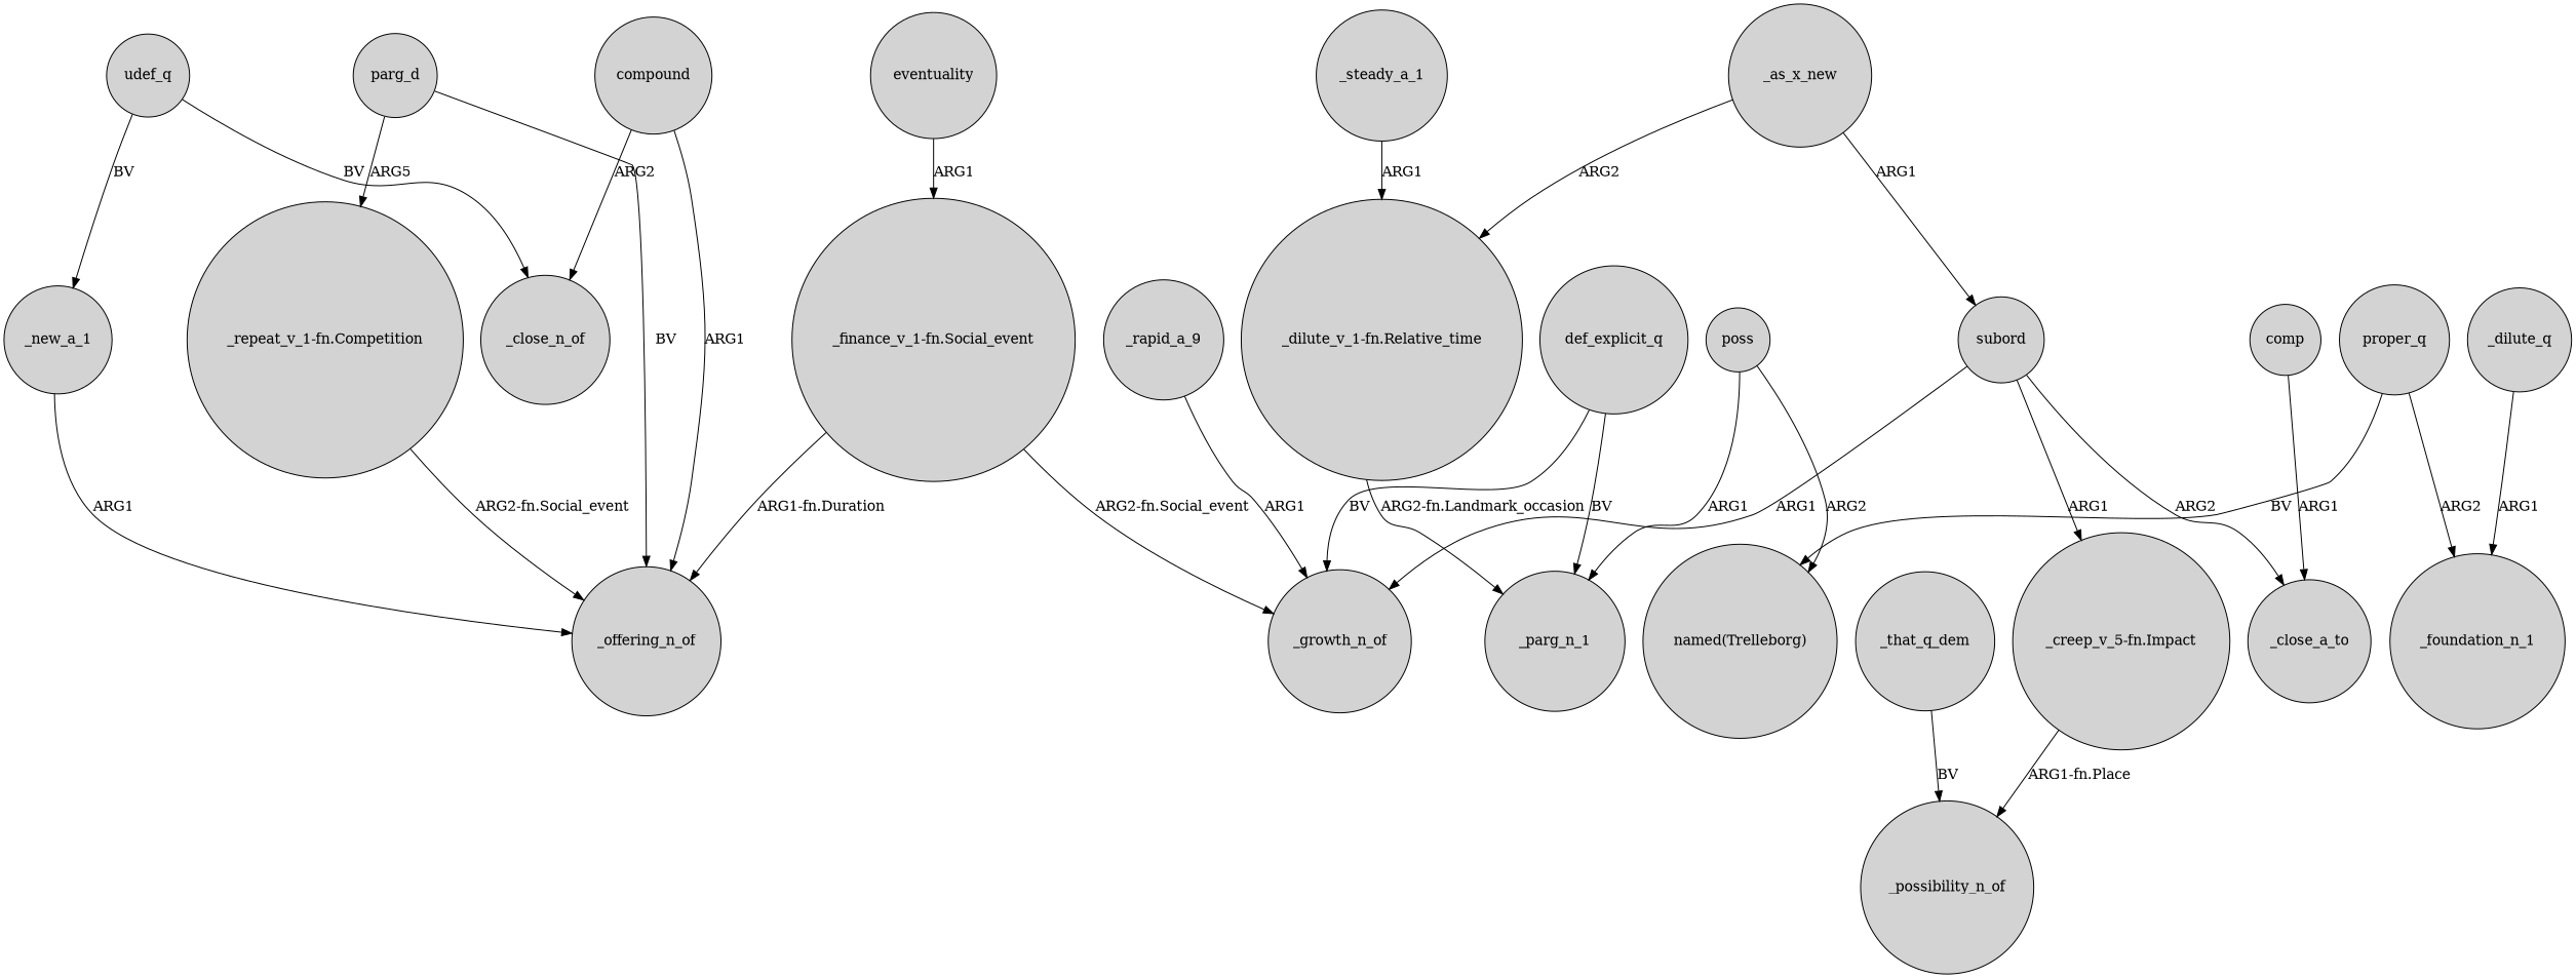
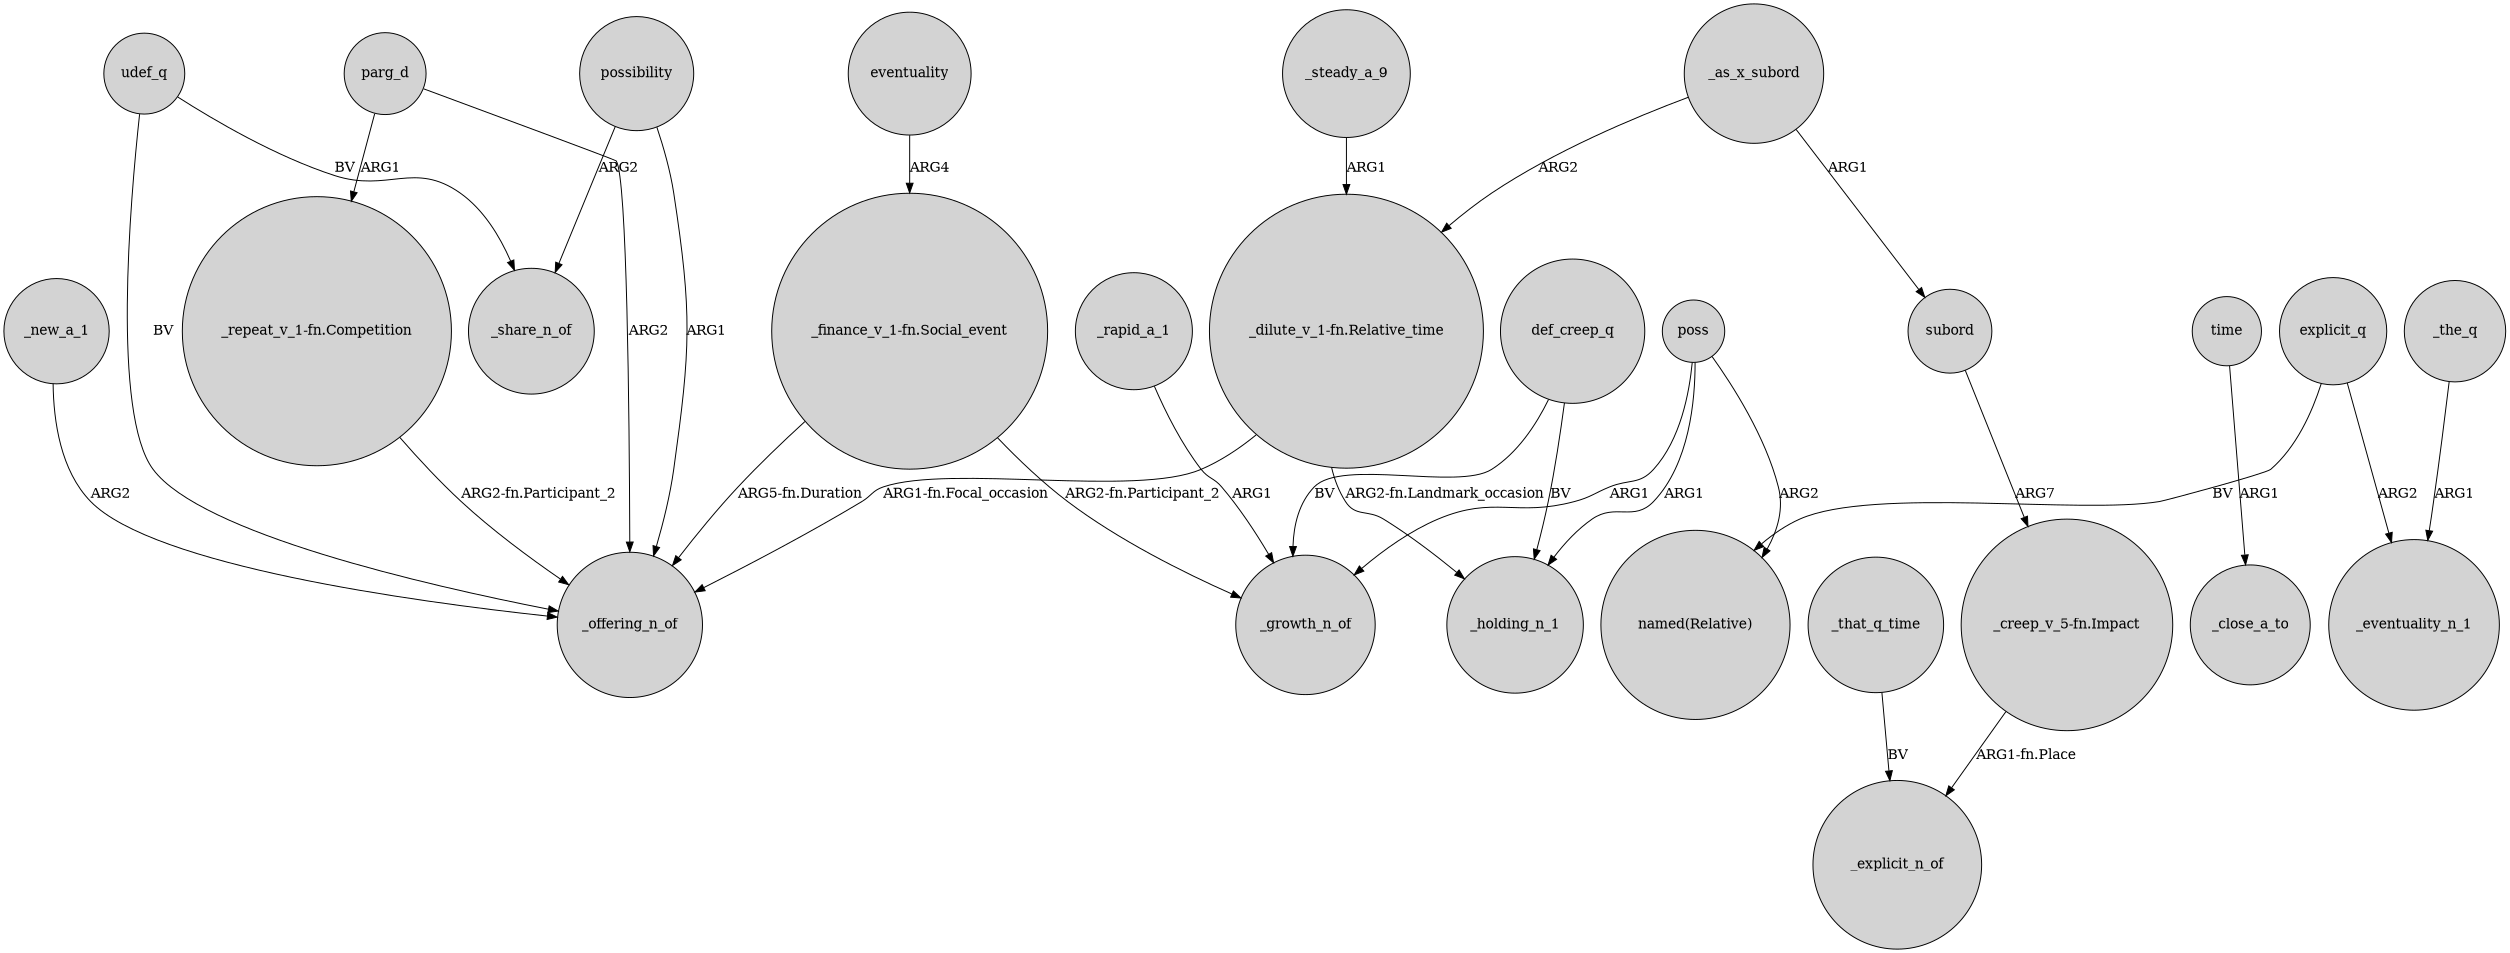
  digraph {
    node [shape=circle style=filled]
    _new_a_1
    _offering_n_of
-   _that_q_dem
-   _possibility_n_of
+   _that_q_dem [label=_that_q_time]
+   _possibility_n_of [label=_explicit_n_of]
    poss
    _growth_n_of
-   _holding_n_1 [label=_parg_n_1]
-   "named(Trelleborg)"
+   _holding_n_1
+   "named(Trelleborg)" [label="named(Relative)"]
    "_finance_v_1-fn.Social_event"
    parg_d
    "_repeat_v_1-fn.Competition"
-   compound
-   _share_n_of [label=_close_n_of]
-   comp
+   compound [label=possibility]
+   _share_n_of
+   comp [label=time]
    _close_a_to
    n16 [label="_creep_v_5-fn.Impact"]
-   _rapid_a_1 [label=_rapid_a_9]
-   _as_x_subord [label=_as_x_new]
+   _rapid_a_1
+   _as_x_subord
    subord
    "_dilute_v_1-fn.Relative_time"
-   _the_q [label=_dilute_q]
-   _foundation_n_1
+   _the_q
+   _foundation_n_1 [label=_eventuality_n_1]
    udef_q
-   _steady_a_1
-   def_explicit_q
+   _steady_a_1 [label=_steady_a_9]
+   def_explicit_q [label=def_creep_q]
    eventuality
-   proper_q
-   _new_a_1 -> _offering_n_of [label=ARG1]
+   proper_q [label=explicit_q]
+   _new_a_1 -> _offering_n_of [label=ARG2]
    _that_q_dem -> _possibility_n_of [label=BV]
-   subord -> _growth_n_of [label=ARG1]
+   poss -> _growth_n_of [label=ARG1]
    poss -> _holding_n_1 [label=ARG1]
    poss -> "named(Trelleborg)" [label=ARG2]
-   "_finance_v_1-fn.Social_event" -> _offering_n_of [label="ARG1-fn.Duration"]
-   "_finance_v_1-fn.Social_event" -> _growth_n_of [label="ARG2-fn.Social_event"]
-   parg_d -> _offering_n_of [label=BV]
-   parg_d -> "_repeat_v_1-fn.Competition" [label=ARG5]
-   "_repeat_v_1-fn.Competition" -> _offering_n_of [label="ARG2-fn.Social_event"]
+   "_finance_v_1-fn.Social_event" -> _offering_n_of [label="ARG5-fn.Duration"]
+   "_finance_v_1-fn.Social_event" -> _growth_n_of [label="ARG2-fn.Participant_2"]
+   parg_d -> _offering_n_of [label=ARG2]
+   parg_d -> "_repeat_v_1-fn.Competition" [label=ARG1]
+   "_repeat_v_1-fn.Competition" -> _offering_n_of [label="ARG2-fn.Participant_2"]
    compound -> _offering_n_of [label=ARG1]
    compound -> _share_n_of [label=ARG2]
    comp -> _close_a_to [label=ARG1]
    n16 -> _possibility_n_of [label="ARG1-fn.Place"]
    _rapid_a_1 -> _growth_n_of [label=ARG1]
    _as_x_subord -> subord [label=ARG1]
    _as_x_subord -> "_dilute_v_1-fn.Relative_time" [label=ARG2]
-   subord -> _close_a_to [label=ARG2]
-   subord -> n16 [label=ARG1]
+   subord -> n16 [label=ARG7]
+   "_dilute_v_1-fn.Relative_time" -> _offering_n_of [label="ARG1-fn.Focal_occasion"]
    "_dilute_v_1-fn.Relative_time" -> _holding_n_1 [label="ARG2-fn.Landmark_occasion"]
    _the_q -> _foundation_n_1 [label=ARG1]
-   udef_q -> _new_a_1 [label=BV]
+   udef_q -> _offering_n_of [label=BV]
    udef_q -> _share_n_of [label=BV]
    _steady_a_1 -> "_dilute_v_1-fn.Relative_time" [label=ARG1]
    def_explicit_q -> _growth_n_of [label=BV]
    def_explicit_q -> _holding_n_1 [label=BV]
-   eventuality -> "_finance_v_1-fn.Social_event" [label=ARG1]
+   eventuality -> "_finance_v_1-fn.Social_event" [label=ARG4]
    proper_q -> "named(Trelleborg)" [label=BV]
    proper_q -> _foundation_n_1 [label=ARG2]
  }
